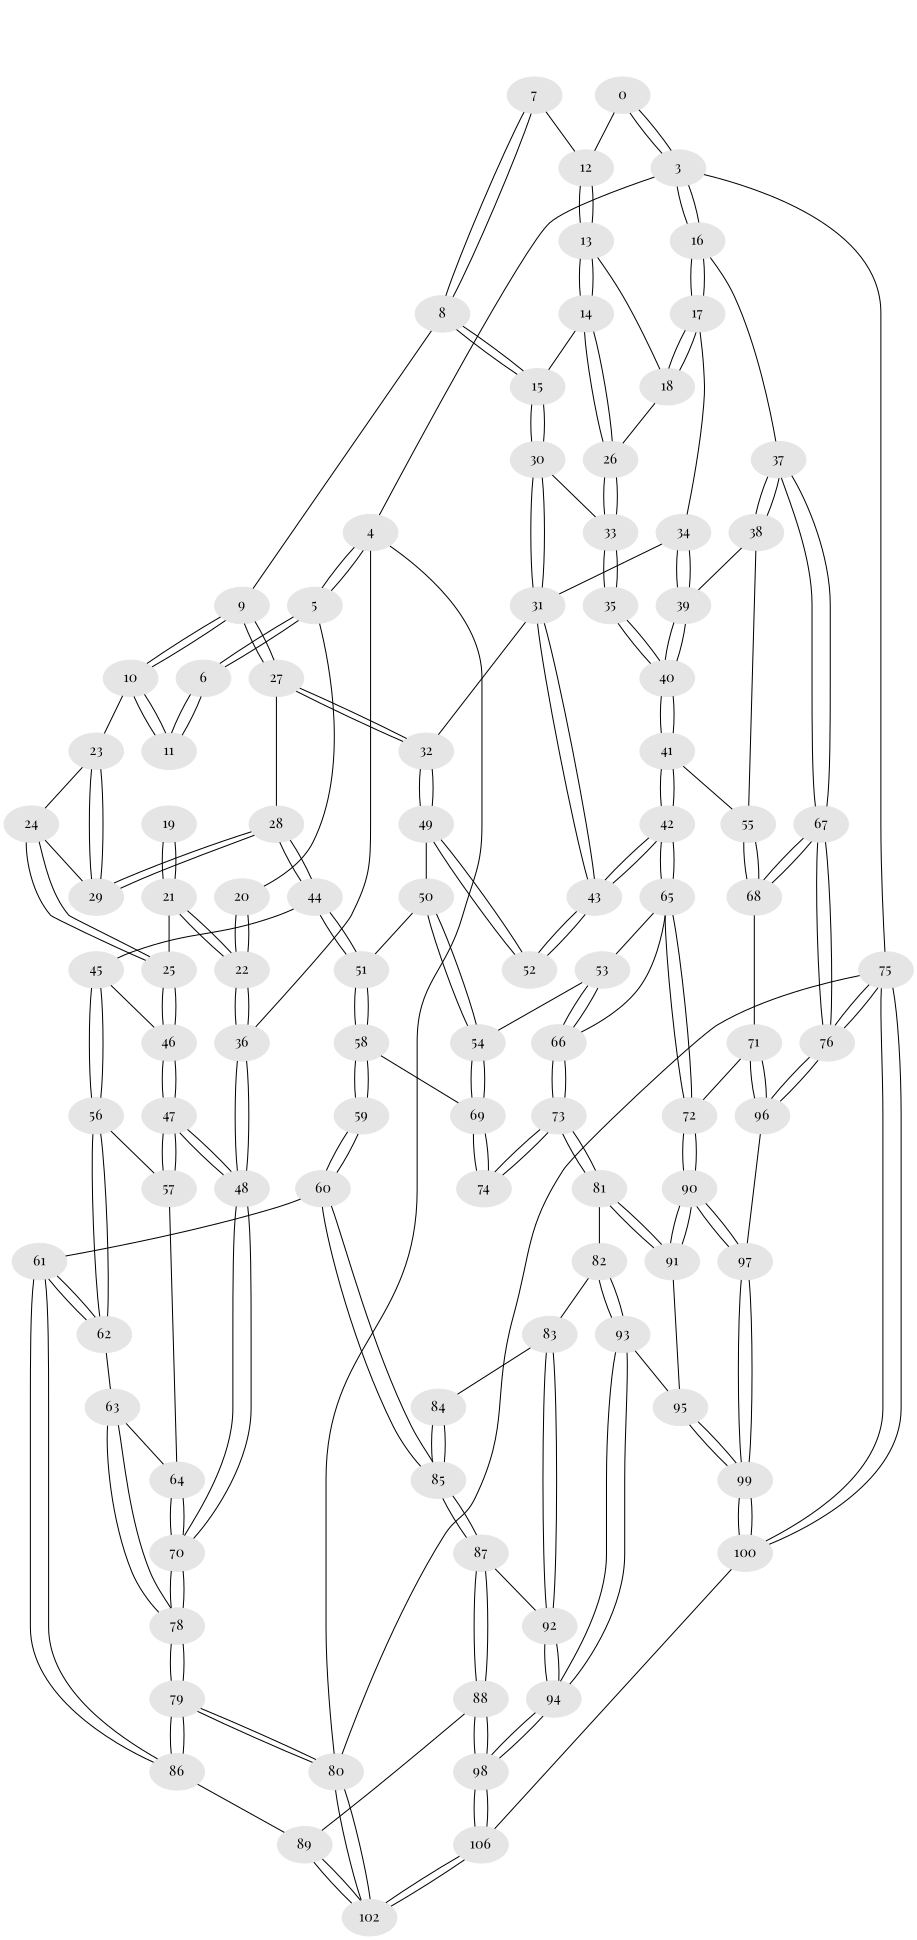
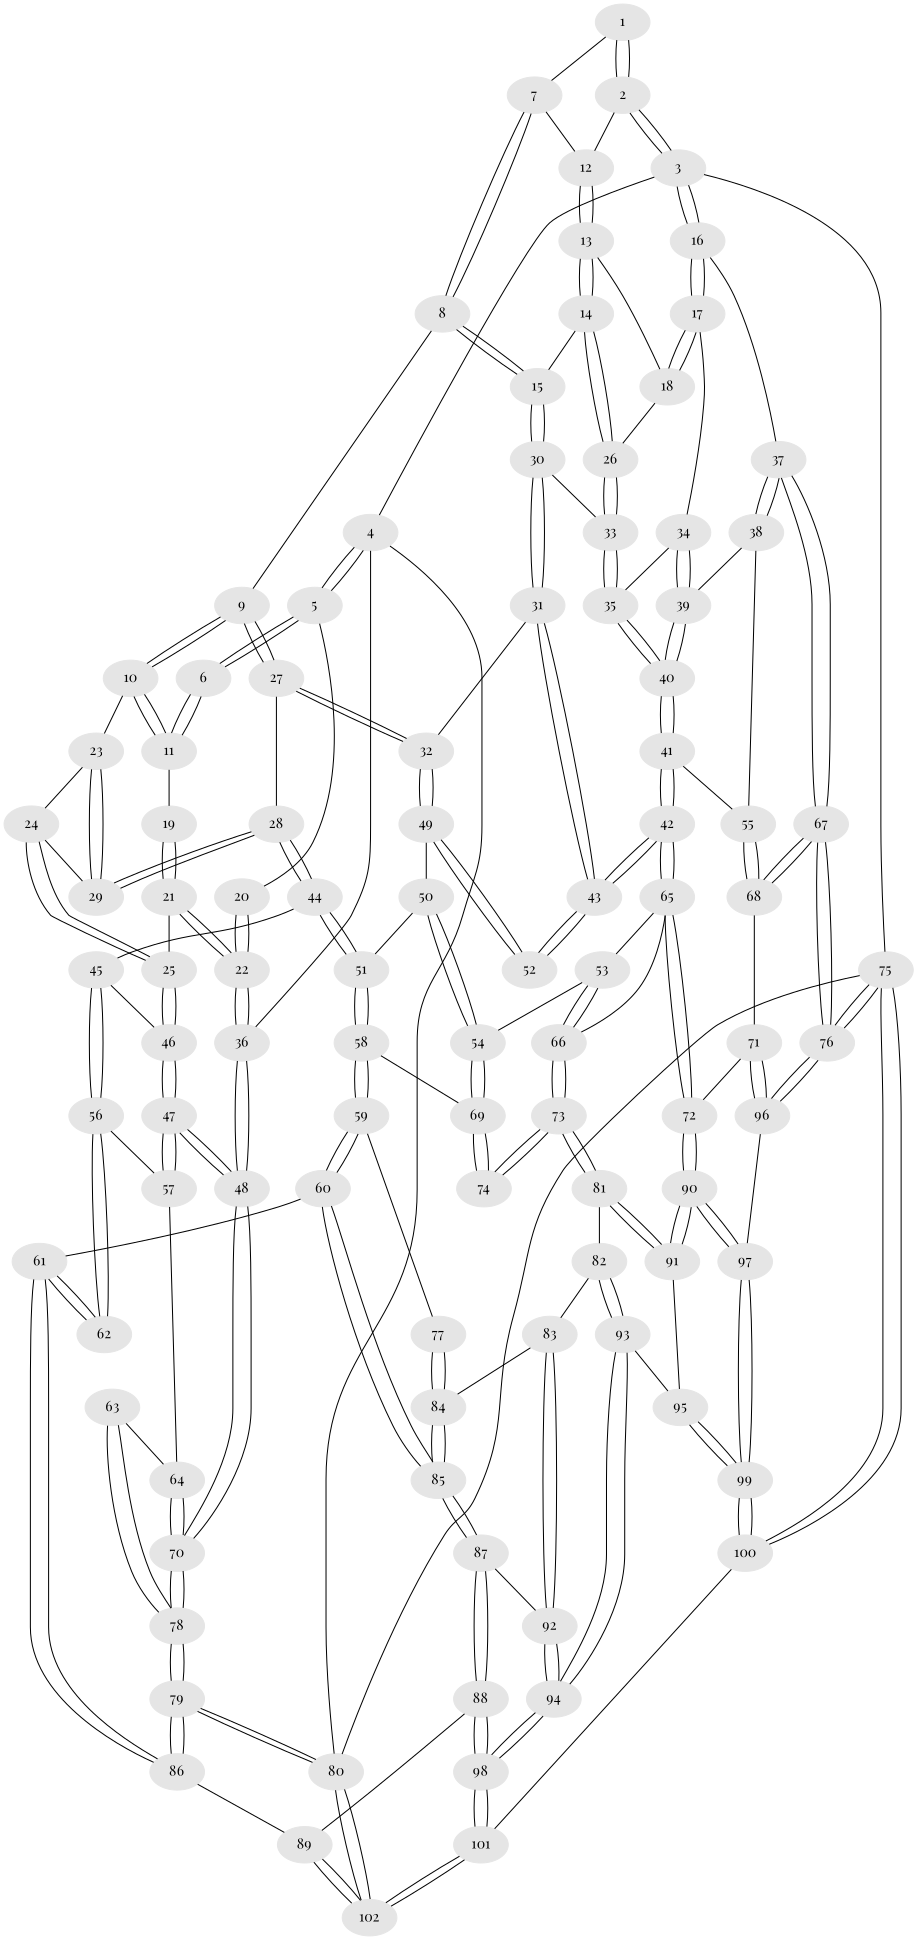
  graph {
    fontname="Playfair Display"
    node [color=gray90 fontname="Playfair Display" style=filled]
    edge [fontname="Playfair Display"]
-   2 [label=0]
+   1
+   2
    7
    3
    12
    8
    4
    16
    75
    13
    5
    36
    80
    17
    37
    76
    100
    6
    20
    48
    102
    11
    22
    19
    9
    15
    10
    27
    30
    23
    28
    32
    24
    29
    21
    14
    18
    26
    33
    31
    34
    38
    67
    35
    39
    25
    46
    47
    44
    49
    45
    51
    43
    52
    50
    40
    41
    70
    55
    68
    42
    65
    53
    66
    72
    56
    58
    57
    62
    64
    78
    54
    69
    59
    73
    74
    71
    63
    60
+   77
    61
    85
    84
    86
    87
    89
    79
    90
    81
    96
    97
    91
    82
-   101 [label=106]
+   101
    83
    93
    95
    92
    94
    88
    98
    99
+   1 -- 2
+   1 -- 2
+   1 -- 7
    2 -- 3
    2 -- 3
    2 -- 12
    7 -- 12
    7 -- 8
    7 -- 8
    3 -- 4
    3 -- 16
    3 -- 16
    3 -- 75
    12 -- 13
    12 -- 13
    8 -- 9
    8 -- 15
    8 -- 15
    4 -- 5
    4 -- 5
    4 -- 36
    4 -- 80
    16 -- 17
    16 -- 17
    16 -- 37
    75 -- 80
    75 -- 76
    75 -- 76
    75 -- 100
    75 -- 100
    13 -- 14
    13 -- 14
    13 -- 18
    5 -- 6
    5 -- 6
    5 -- 20
    36 -- 48
    36 -- 48
    80 -- 102
    80 -- 102
    17 -- 18
    17 -- 18
    17 -- 34
    37 -- 38
    37 -- 38
    37 -- 67
    37 -- 67
    76 -- 96
    76 -- 96
    100 -- 101
    6 -- 11
    6 -- 11
    20 -- 22
    20 -- 22
    48 -- 70
    48 -- 70
+   11 -- 19
    22 -- 36
    22 -- 36
    19 -- 21
    19 -- 21
    9 -- 10
    9 -- 10
    9 -- 27
    9 -- 27
    15 -- 30
    15 -- 30
    10 -- 11
    10 -- 11
    10 -- 23
    27 -- 28
    27 -- 32
    27 -- 32
    30 -- 33
    30 -- 31
    30 -- 31
    23 -- 24
    23 -- 29
    23 -- 29
    28 -- 29
    28 -- 29
    28 -- 44
    28 -- 44
    32 -- 49
    32 -- 49
    24 -- 29
    24 -- 25
    24 -- 25
    21 -- 22
    21 -- 22
    21 -- 25
    14 -- 15
    14 -- 26
    14 -- 26
    18 -- 26
    26 -- 33
    26 -- 33
    33 -- 35
    33 -- 35
    31 -- 32
    31 -- 43
    31 -- 43
-   34 -- 31
+   34 -- 35
    34 -- 39
    34 -- 39
    38 -- 39
    38 -- 55
    67 -- 76
    67 -- 76
    67 -- 68
    67 -- 68
    35 -- 40
    35 -- 40
    39 -- 40
    39 -- 40
    25 -- 46
    25 -- 46
    46 -- 47
    46 -- 47
    47 -- 48
    47 -- 48
    47 -- 57
    47 -- 57
    44 -- 45
    44 -- 51
    44 -- 51
    49 -- 52
    49 -- 52
    49 -- 50
    45 -- 46
    45 -- 56
    45 -- 56
    51 -- 58
    51 -- 58
    43 -- 52
    43 -- 52
    50 -- 51
    50 -- 54
    50 -- 54
    40 -- 41
    40 -- 41
    41 -- 55
    41 -- 42
    41 -- 42
    70 -- 78
    70 -- 78
    55 -- 68
    55 -- 68
    68 -- 71
    42 -- 43
    42 -- 43
    42 -- 65
    42 -- 65
    65 -- 53
    65 -- 66
    65 -- 72
    65 -- 72
    53 -- 66
    53 -- 66
    53 -- 54
    66 -- 73
    66 -- 73
    72 -- 90
    72 -- 90
    56 -- 57
    56 -- 62
    56 -- 62
    58 -- 69
    58 -- 59
    58 -- 59
    57 -- 64
-   62 -- 63
    64 -- 70
    64 -- 70
    78 -- 79
    78 -- 79
    54 -- 69
    54 -- 69
    69 -- 74
    69 -- 74
    59 -- 60
    59 -- 60
+   59 -- 77
    73 -- 74
    73 -- 74
    73 -- 81
    73 -- 81
    71 -- 72
    71 -- 96
    71 -- 96
    63 -- 64
    63 -- 78
    63 -- 78
    60 -- 61
    60 -- 85
    60 -- 85
+   77 -- 84
+   77 -- 84
    61 -- 62
    61 -- 62
    61 -- 86
    61 -- 86
    85 -- 87
    85 -- 87
    84 -- 85
    84 -- 85
    86 -- 89
    87 -- 92
    87 -- 88
    87 -- 88
    89 -- 102
    89 -- 102
    79 -- 80
    79 -- 80
    79 -- 86
    79 -- 86
    90 -- 97
    90 -- 97
    90 -- 91
    90 -- 91
    81 -- 91
    81 -- 91
    81 -- 82
    96 -- 97
    97 -- 99
    97 -- 99
    91 -- 95
    82 -- 83
    82 -- 93
    82 -- 93
    101 -- 102
    101 -- 102
    83 -- 84
    83 -- 92
    83 -- 92
    93 -- 95
    93 -- 94
    93 -- 94
    95 -- 99
    95 -- 99
    92 -- 94
    92 -- 94
    94 -- 98
    94 -- 98
    88 -- 89
    88 -- 98
    88 -- 98
    98 -- 101
    98 -- 101
    99 -- 100
    99 -- 100
  }
